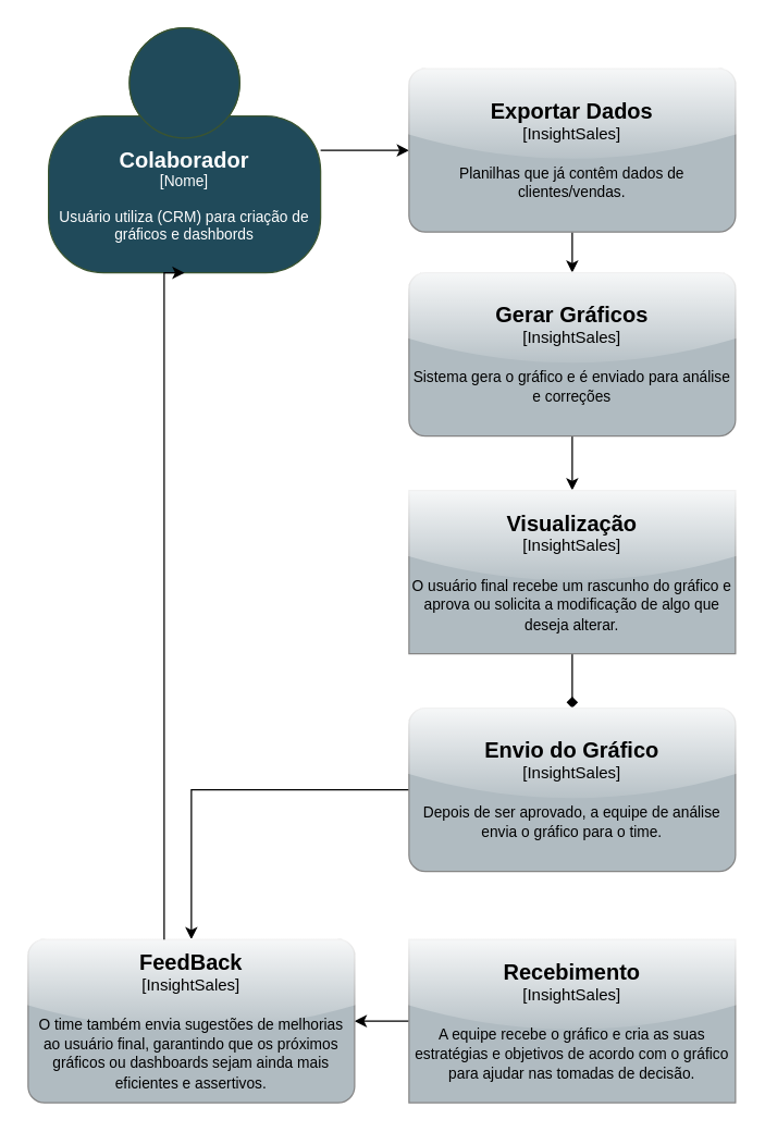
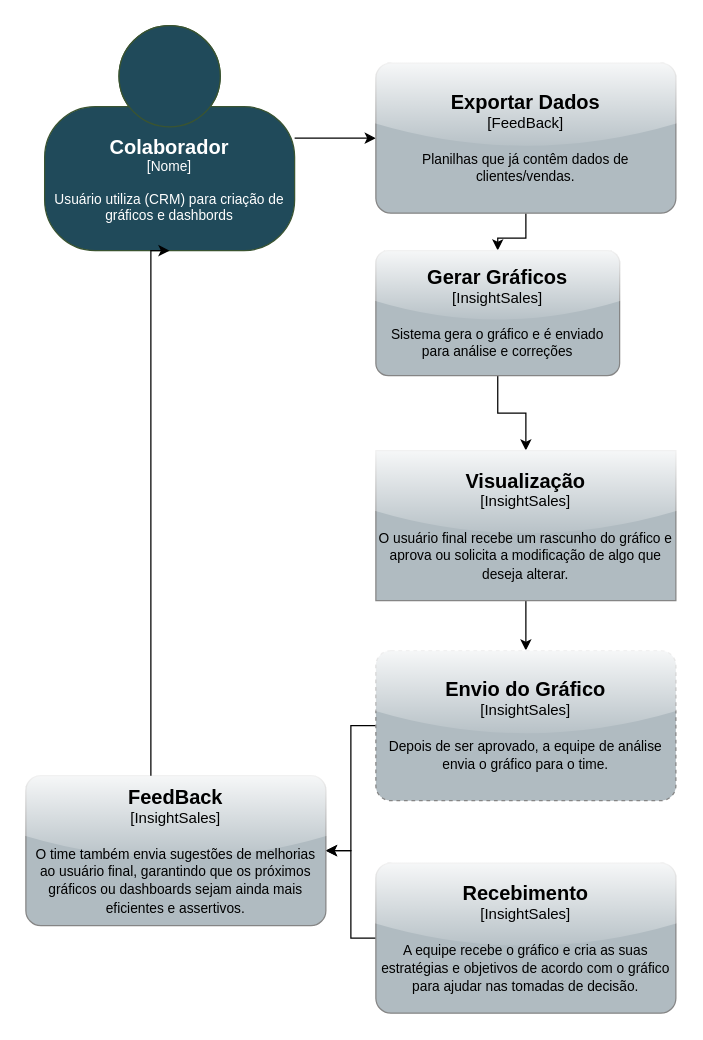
  <mxCell id="0" />
  <mxCell id="1" parent="0" />
  <mxCell id="2" style="edgeStyle=orthogonalEdgeStyle;rounded=0;orthogonalLoop=1;jettySize=auto;html=1;" parent="1" source="3" target="5" edge="1"><mxGeometry relative="1" as="geometry" /></mxCell>
  <mxCell id="3" value="&lt;font style=&quot;font-size: 16px&quot;&gt;&lt;b&gt;Colaborador&lt;/b&gt;&lt;/font&gt;&lt;div&gt;[Nome]&lt;/div&gt;&lt;br&gt;&lt;div&gt;&lt;font style=&quot;font-size: 11px&quot;&gt;&lt;font&gt;Usuário utiliza (CRM) para criação de gráficos e dashbords&lt;/font&gt;&lt;/font&gt;&lt;/div&gt;" style="html=1;fontSize=11;dashed=0;whiteSpace=wrap;fillColor=light-dark(#204a5a, #718769);strokeColor=#3A5431;shape=mxgraph.c4.person2;align=center;metaEdit=1;points=[[0.5,0,0],[1,0.5,0],[1,0.75,0],[0.75,1,0],[0.5,1,0],[0.25,1,0],[0,0.75,0],[0,0.5,0]];resizable=0;fontColor=#FFFFFF;shadow=0;" parent="1" vertex="1"><mxGeometry x="35" y="20" width="200" height="180" as="geometry" /></mxCell>
  <mxCell id="4" value="" style="edgeStyle=orthogonalEdgeStyle;rounded=0;orthogonalLoop=1;jettySize=auto;html=1;" parent="1" source="5" target="7" edge="1"><mxGeometry relative="1" as="geometry" /></mxCell>
- <mxCell id="5" value="&lt;font style=&quot;font-size: 16px&quot;&gt;&lt;b&gt;Exportar Dados&lt;/b&gt;&lt;/font&gt;&lt;div&gt;[InsightSales]&lt;/div&gt;&lt;br&gt;&lt;div&gt;&lt;font style=&quot;font-size: 11px&quot;&gt;&lt;font&gt;Planilhas que já contêm dados de clientes/vendas.&lt;/font&gt;&lt;/font&gt;&lt;/div&gt;" style="rounded=1;whiteSpace=wrap;html=1;labelBackgroundColor=none;fillColor=light-dark(#b0bbc1, #1a1a1a);fontColor=#000000;align=center;arcSize=10;strokeColor=light-dark(#858585, #959595);metaEdit=1;resizable=0;points=[[0.25,0,0],[0.5,0,0],[0.75,0,0],[1,0.25,0],[1,0.5,0],[1,0.75,0],[0.75,1,0],[0.5,1,0],[0.25,1,0],[0,0.75,0],[0,0.5,0],[0,0.25,0]];glass=1;" parent="1" vertex="1"><mxGeometry x="300" y="50" width="240" height="120" as="geometry" /></mxCell>
+ <mxCell id="5" value="&lt;font style=&quot;font-size: 16px&quot;&gt;&lt;b&gt;Exportar Dados&lt;/b&gt;&lt;/font&gt;&lt;div&gt;[FeedBack]&lt;/div&gt;&lt;br&gt;&lt;div&gt;&lt;font style=&quot;font-size: 11px&quot;&gt;&lt;font&gt;Planilhas que já contêm dados de clientes/vendas.&lt;/font&gt;&lt;/font&gt;&lt;/div&gt;" style="rounded=1;whiteSpace=wrap;html=1;labelBackgroundColor=none;fillColor=light-dark(#b0bbc1, #1a1a1a);fontColor=#000000;align=center;arcSize=10;strokeColor=light-dark(#858585, #959595);metaEdit=1;resizable=0;points=[[0.25,0,0],[0.5,0,0],[0.75,0,0],[1,0.25,0],[1,0.5,0],[1,0.75,0],[0.75,1,0],[0.5,1,0],[0.25,1,0],[0,0.75,0],[0,0.5,0],[0,0.25,0]];glass=1;" parent="1" vertex="1"><mxGeometry x="300" y="50" width="240" height="120" as="geometry" /></mxCell>
  <mxCell id="6" value="" style="edgeStyle=orthogonalEdgeStyle;rounded=0;orthogonalLoop=1;jettySize=auto;html=1;" parent="1" source="7" target="9" edge="1"><mxGeometry relative="1" as="geometry" /></mxCell>
- <mxCell id="7" value="&lt;font style=&quot;font-size: 16px&quot;&gt;&lt;b&gt;Gerar Gráficos&lt;/b&gt;&lt;/font&gt;&lt;div&gt;[InsightSales]&lt;/div&gt;&lt;br&gt;&lt;div&gt;&lt;font style=&quot;font-size: 11px&quot;&gt;&lt;font&gt;Sistema gera o gráfico e é enviado para análise e correções&lt;/font&gt;&lt;/font&gt;&lt;/div&gt;" style="rounded=1;whiteSpace=wrap;html=1;labelBackgroundColor=none;fillColor=light-dark(#b0bbc1, #1a1a1a);fontColor=#000000;align=center;arcSize=10;strokeColor=light-dark(#858585, #959595);metaEdit=1;resizable=0;points=[[0.25,0,0],[0.5,0,0],[0.75,0,0],[1,0.25,0],[1,0.5,0],[1,0.75,0],[0.75,1,0],[0.5,1,0],[0.25,1,0],[0,0.75,0],[0,0.5,0],[0,0.25,0]];gradientColor=none;glass=1;shadow=0;" parent="1" vertex="1"><mxGeometry x="300" y="200" width="240" height="120" as="geometry" /></mxCell>
- <mxCell id="8" value="" style="edgeStyle=orthogonalEdgeStyle;rounded=0;orthogonalLoop=1;jettySize=auto;html=1;endArrow=diamond;" parent="1" source="9" target="11" edge="1"><mxGeometry relative="1" as="geometry" /></mxCell>
+ <mxCell id="7" value="&lt;font style=&quot;font-size: 16px&quot;&gt;&lt;b&gt;Gerar Gráficos&lt;/b&gt;&lt;/font&gt;&lt;div&gt;[InsightSales]&lt;/div&gt;&lt;br&gt;&lt;div&gt;&lt;font style=&quot;font-size: 11px&quot;&gt;&lt;font&gt;Sistema gera o gráfico e é enviado para análise e correções&lt;/font&gt;&lt;/font&gt;&lt;/div&gt;" style="rounded=1;whiteSpace=wrap;html=1;labelBackgroundColor=none;fillColor=light-dark(#b0bbc1, #1a1a1a);fontColor=#000000;align=center;arcSize=10;strokeColor=light-dark(#858585, #959595);metaEdit=1;resizable=0;points=[[0.25,0,0],[0.5,0,0],[0.75,0,0],[1,0.25,0],[1,0.5,0],[1,0.75,0],[0.75,1,0],[0.5,1,0],[0.25,1,0],[0,0.75,0],[0,0.5,0],[0,0.25,0]];gradientColor=none;glass=1;shadow=0;" parent="1" vertex="1"><mxGeometry x="300" y="200" width="195" height="100" as="geometry" /></mxCell>
+ <mxCell id="8" value="" style="edgeStyle=orthogonalEdgeStyle;rounded=0;orthogonalLoop=1;jettySize=auto;html=1;" parent="1" source="9" target="11" edge="1"><mxGeometry relative="1" as="geometry" /></mxCell>
  <mxCell id="9" value="&lt;font style=&quot;font-size: 16px&quot;&gt;&lt;b&gt;Visualização&lt;/b&gt;&lt;/font&gt;&lt;div&gt;[InsightSales]&lt;/div&gt;&lt;br&gt;&lt;div&gt;&lt;font style=&quot;font-size: 11px&quot;&gt;&lt;font&gt;O usuário final recebe um rascunho do gráfico e aprova ou solicita a modificação de algo que deseja alterar.&lt;/font&gt;&lt;/font&gt;&lt;/div&gt;" style="whiteSpace=wrap;html=1;labelBackgroundColor=none;fillColor=light-dark(#b0bbc1, #1a1a1a);fontColor=#000000;align=center;arcSize=10;strokeColor=light-dark(#858585, #959595);metaEdit=1;resizable=0;points=[[0.25,0,0],[0.5,0,0],[0.75,0,0],[1,0.25,0],[1,0.5,0],[1,0.75,0],[0.75,1,0],[0.5,1,0],[0.25,1,0],[0,0.75,0],[0,0.5,0],[0,0.25,0]];gradientColor=none;glass=1;shadow=0;rounded=0;" parent="1" vertex="1"><mxGeometry x="300" y="360" width="240" height="120" as="geometry" /></mxCell>
  <mxCell id="10" value="" style="edgeStyle=orthogonalEdgeStyle;rounded=0;orthogonalLoop=1;jettySize=auto;html=1;" parent="1" source="11" target="14" edge="1"><mxGeometry relative="1" as="geometry" /></mxCell>
- <mxCell id="11" value="&lt;font style=&quot;font-size: 16px&quot;&gt;&lt;b&gt;Envio do Gráfico &lt;/b&gt;&lt;/font&gt;&lt;div&gt;[InsightSales]&lt;/div&gt;&lt;br&gt;&lt;div&gt;&lt;font style=&quot;font-size: 11px&quot;&gt;&lt;font&gt;Depois de ser aprovado, a equipe de análise envia o gráfico para o time.&lt;/font&gt;&lt;/font&gt;&lt;/div&gt;" style="rounded=1;whiteSpace=wrap;html=1;labelBackgroundColor=none;fillColor=light-dark(#b0bbc1, #1a1a1a);fontColor=#000000;align=center;arcSize=10;strokeColor=light-dark(#858585, #959595);metaEdit=1;resizable=0;points=[[0.25,0,0],[0.5,0,0],[0.75,0,0],[1,0.25,0],[1,0.5,0],[1,0.75,0],[0.75,1,0],[0.5,1,0],[0.25,1,0],[0,0.75,0],[0,0.5,0],[0,0.25,0]];gradientColor=none;glass=1;shadow=0;" parent="1" vertex="1"><mxGeometry x="300" y="520" width="240" height="120" as="geometry" /></mxCell>
+ <mxCell id="11" value="&lt;font style=&quot;font-size: 16px&quot;&gt;&lt;b&gt;Envio do Gráfico &lt;/b&gt;&lt;/font&gt;&lt;div&gt;[InsightSales]&lt;/div&gt;&lt;br&gt;&lt;div&gt;&lt;font style=&quot;font-size: 11px&quot;&gt;&lt;font&gt;Depois de ser aprovado, a equipe de análise envia o gráfico para o time.&lt;/font&gt;&lt;/font&gt;&lt;/div&gt;" style="rounded=1;whiteSpace=wrap;html=1;labelBackgroundColor=none;fillColor=light-dark(#b0bbc1, #1a1a1a);fontColor=#000000;align=center;arcSize=10;strokeColor=light-dark(#858585, #959595);metaEdit=1;resizable=0;points=[[0.25,0,0],[0.5,0,0],[0.75,0,0],[1,0.25,0],[1,0.5,0],[1,0.75,0],[0.75,1,0],[0.5,1,0],[0.25,1,0],[0,0.75,0],[0,0.5,0],[0,0.25,0]];gradientColor=none;glass=1;shadow=0;dashed=1;" parent="1" vertex="1"><mxGeometry x="300" y="520" width="240" height="120" as="geometry" /></mxCell>
  <mxCell id="12" value="" style="edgeStyle=orthogonalEdgeStyle;rounded=0;orthogonalLoop=1;jettySize=auto;html=1;" parent="1" source="13" target="14" edge="1"><mxGeometry relative="1" as="geometry" /></mxCell>
- <mxCell id="13" value="&lt;font style=&quot;font-size: 16px&quot;&gt;&lt;b&gt;Recebimento &lt;/b&gt;&lt;/font&gt;&lt;div&gt;[InsightSales]&lt;/div&gt;&lt;br&gt;&lt;div&gt;&lt;font style=&quot;font-size: 11px&quot;&gt;&lt;font&gt;A equipe recebe o gráfico e cria as suas estratégias e objetivos de acordo com o gráfico para ajudar nas tomadas de decisão.&lt;/font&gt;&lt;/font&gt;&lt;/div&gt;" style="whiteSpace=wrap;html=1;labelBackgroundColor=none;fillColor=light-dark(#b0bbc1, #1a1a1a);fontColor=#000000;align=center;arcSize=10;strokeColor=light-dark(#858585, #959595);metaEdit=1;resizable=0;points=[[0.25,0,0],[0.5,0,0],[0.75,0,0],[1,0.25,0],[1,0.5,0],[1,0.75,0],[0.75,1,0],[0.5,1,0],[0.25,1,0],[0,0.75,0],[0,0.5,0],[0,0.25,0]];gradientColor=none;glass=1;shadow=0;rounded=0;" parent="1" vertex="1"><mxGeometry x="300" y="690" width="240" height="120" as="geometry" /></mxCell>
- <mxCell id="14" value="&lt;font style=&quot;font-size: 16px&quot;&gt;&lt;b&gt;FeedBack&lt;/b&gt;&lt;/font&gt;&lt;div&gt;[InsightSales]&lt;/div&gt;&lt;br&gt;&lt;div&gt;&lt;font style=&quot;font-size: 11px&quot;&gt;&lt;font&gt;O time também envia sugestões de melhorias ao usuário final, garantindo que os próximos gráficos ou dashboards sejam ainda mais eficientes e assertivos.&lt;/font&gt;&lt;/font&gt;&lt;/div&gt;" style="rounded=1;whiteSpace=wrap;html=1;labelBackgroundColor=none;fillColor=light-dark(#b0bbc1, #1a1a1a);fontColor=#000000;align=center;arcSize=10;strokeColor=light-dark(#858585, #959595);metaEdit=1;resizable=0;points=[[0.25,0,0],[0.5,0,0],[0.75,0,0],[1,0.25,0],[1,0.5,0],[1,0.75,0],[0.75,1,0],[0.5,1,0],[0.25,1,0],[0,0.75,0],[0,0.5,0],[0,0.25,0]];gradientColor=none;glass=1;shadow=0;" parent="1" vertex="1"><mxGeometry x="20" y="690" width="240" height="120" as="geometry" /></mxCell>
+ <mxCell id="13" value="&lt;font style=&quot;font-size: 16px&quot;&gt;&lt;b&gt;Recebimento &lt;/b&gt;&lt;/font&gt;&lt;div&gt;[InsightSales]&lt;/div&gt;&lt;br&gt;&lt;div&gt;&lt;font style=&quot;font-size: 11px&quot;&gt;&lt;font&gt;A equipe recebe o gráfico e cria as suas estratégias e objetivos de acordo com o gráfico para ajudar nas tomadas de decisão.&lt;/font&gt;&lt;/font&gt;&lt;/div&gt;" style="rounded=1;whiteSpace=wrap;html=1;labelBackgroundColor=none;fillColor=light-dark(#b0bbc1, #1a1a1a);fontColor=#000000;align=center;arcSize=10;strokeColor=light-dark(#858585, #959595);metaEdit=1;resizable=0;points=[[0.25,0,0],[0.5,0,0],[0.75,0,0],[1,0.25,0],[1,0.5,0],[1,0.75,0],[0.75,1,0],[0.5,1,0],[0.25,1,0],[0,0.75,0],[0,0.5,0],[0,0.25,0]];gradientColor=none;glass=1;shadow=0;" parent="1" vertex="1"><mxGeometry x="300" y="690" width="240" height="120" as="geometry" /></mxCell>
+ <mxCell id="14" value="&lt;font style=&quot;font-size: 16px&quot;&gt;&lt;b&gt;FeedBack&lt;/b&gt;&lt;/font&gt;&lt;div&gt;[InsightSales]&lt;/div&gt;&lt;br&gt;&lt;div&gt;&lt;font style=&quot;font-size: 11px&quot;&gt;&lt;font&gt;O time também envia sugestões de melhorias ao usuário final, garantindo que os próximos gráficos ou dashboards sejam ainda mais eficientes e assertivos.&lt;/font&gt;&lt;/font&gt;&lt;/div&gt;" style="rounded=1;whiteSpace=wrap;html=1;labelBackgroundColor=none;fillColor=light-dark(#b0bbc1, #1a1a1a);fontColor=#000000;align=center;arcSize=10;strokeColor=light-dark(#858585, #959595);metaEdit=1;resizable=0;points=[[0.25,0,0],[0.5,0,0],[0.75,0,0],[1,0.25,0],[1,0.5,0],[1,0.75,0],[0.75,1,0],[0.5,1,0],[0.25,1,0],[0,0.75,0],[0,0.5,0],[0,0.25,0]];gradientColor=none;glass=1;shadow=0;" parent="1" vertex="1"><mxGeometry x="20" y="620" width="240" height="120" as="geometry" /></mxCell>
  <mxCell id="15" style="edgeStyle=orthogonalEdgeStyle;rounded=0;orthogonalLoop=1;jettySize=auto;html=1;entryX=0.5;entryY=1;entryDx=0;entryDy=0;entryPerimeter=0;" parent="1" source="14" target="3" edge="1"><mxGeometry relative="1" as="geometry"><Array as="points"><mxPoint x="120" y="570" /><mxPoint x="120" y="570" /></Array></mxGeometry></mxCell>
